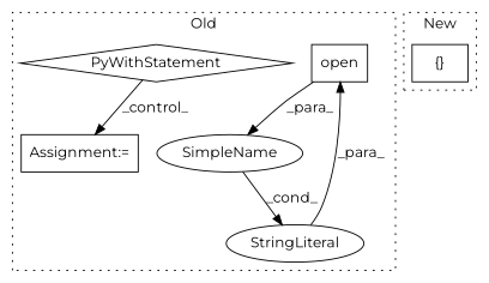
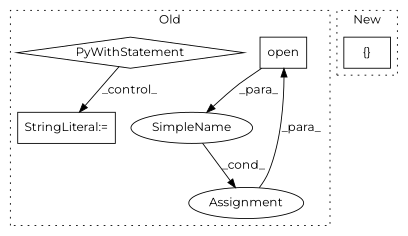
  digraph {
    fontname=Montserrat
    node [fontname=Montserrat l=2 shape=box]
    edge [fontname=Montserrat]
    n1 [a=32 l="5,1" label=open s="3504,3523"]
-   n2 [a=45 l=3 label=StringLiteral s=3520 shape=ellipse]
+   n2 [a=45 l=3 label=Assignment s=3520 shape=ellipse]
    n3 [a=104 l="10,2" label=PyWithStatement s="3494,3524" shape=diamond]
    n4 [a=42 label=SimpleName shape=ellipse l=""]
-   n5 [a=7 label="Assignment:=" s=3539]
+   n5 [a=7 label="StringLiteral:=" s=3539]
    n6 [a=4 label="{}" s=2073]
    subgraph cluster_1 {
      label=Old
      style=dotted
      n1
      n2
      n3
      n4
      n5
    }
    subgraph cluster_2 {
      label=New
      style=dotted
      n6
    }
    n1 -> n4 [label=_para_]
    n2 -> n1 [label=_para_]
    n3 -> n5 [label=_control_]
    n4 -> n2 [label=_cond_]
  }
